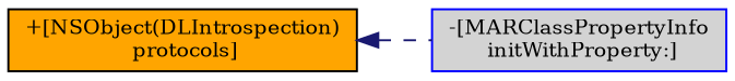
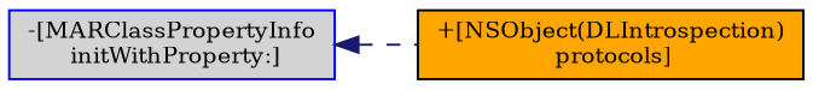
  digraph {
    rankdir=LR
    fontname="DejaVu Serif"
    node [fontname="DejaVu Serif" fontsize=10 shape=record style=filled]
    n1 [color=black fillcolor=orange fontcolor=black height=0.2 label="+[NSObject(DLIntrospection)\l protocols]" width=0.4]
    n2 [color=blue fillcolor=lightgrey height=0.2 label="-[MARClassPropertyInfo\l initWithProperty:]" width=0.4]
-   n1 -> n2 [color=midnightblue dir=back fontname="DejaVu Serif" fontsize=10 labelfontname=Helvetica labelfontsize=10 style=dashed]
+   n2 -> n1 [color=midnightblue dir=back fontname="DejaVu Serif" fontsize=10 labelfontname=Helvetica labelfontsize=10 style=dashed]
  }
